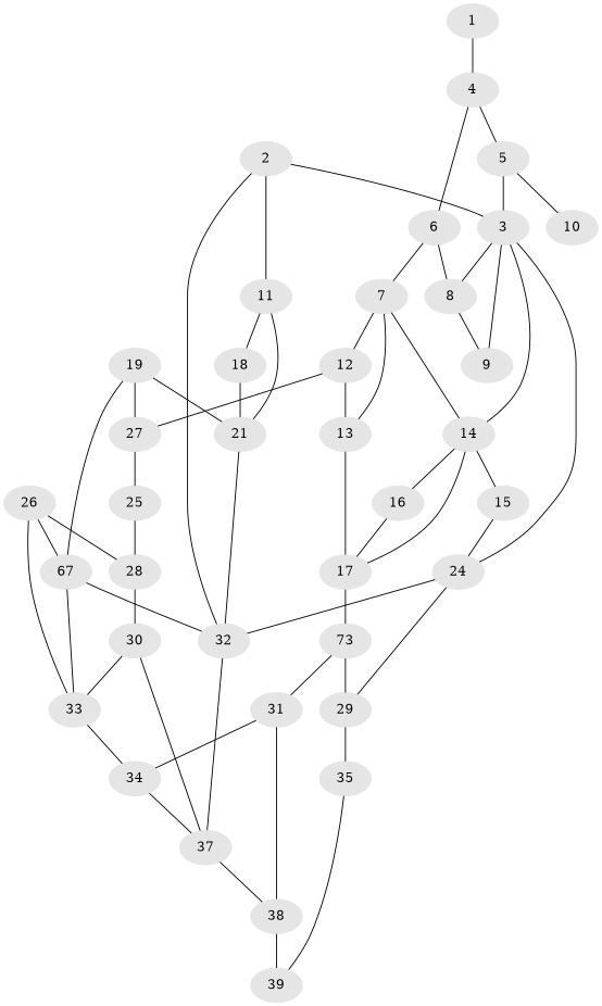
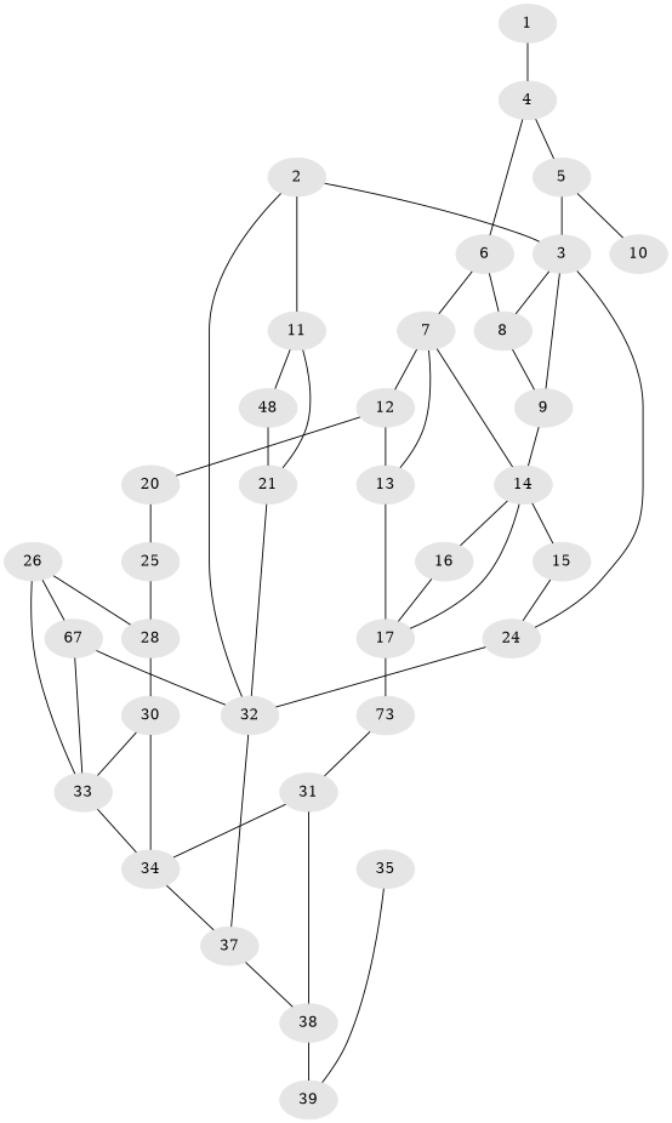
  graph {
    node [color=gray90 style=filled]
    edge [weight=1.0]
    1
    4
    2
    3
    11
    32
    5
    6
    8
    9
    24
-   18
+   18 [label=48]
    21
    37
    14
-   29
    10
    7
    12
    13
-   20 [label=27]
+   20
    17
    15
    16
    25
    n26 [label=73]
    31
-   19
    n29 [label=67]
    33
    28
    30
    34
    38
    35
    26
    39
    1 -- 4
    4 -- 5
    4 -- 6
    2 -- 3
    2 -- 11
    2 -- 32
    3 -- 8
    3 -- 9
    3 -- 24
    11 -- 18
    11 -- 21
    32 -- 37
    5 -- 3
    5 -- 10
    6 -- 8
    6 -- 7
    8 -- 9
-   3 -- 14
+   9 -- 14
    24 -- 32
-   24 -- 29
    18 -- 21
    21 -- 32
    37 -- 38
    14 -- 17
    14 -- 15
    14 -- 16
-   29 -- 35 [weight=2.0]
    7 -- 14
    7 -- 12
    7 -- 13
    12 -- 13
    12 -- 20
    13 -- 17 [weight=2.0]
    20 -- 25 [weight=2.0]
    17 -- n26
    15 -- 24
    16 -- 17
    25 -- 28
-   n26 -- 29
    n26 -- 31
    31 -- 34
    31 -- 38
-   19 -- 21
-   19 -- 20
-   19 -- n29
    n29 -- 32
    n29 -- 33
    33 -- 34
    28 -- 30
    30 -- 33
-   30 -- 37
+   30 -- 34
    34 -- 37
    38 -- 39 [weight=2.0]
    35 -- 39
    26 -- n29
    26 -- 33
    26 -- 28
  }
